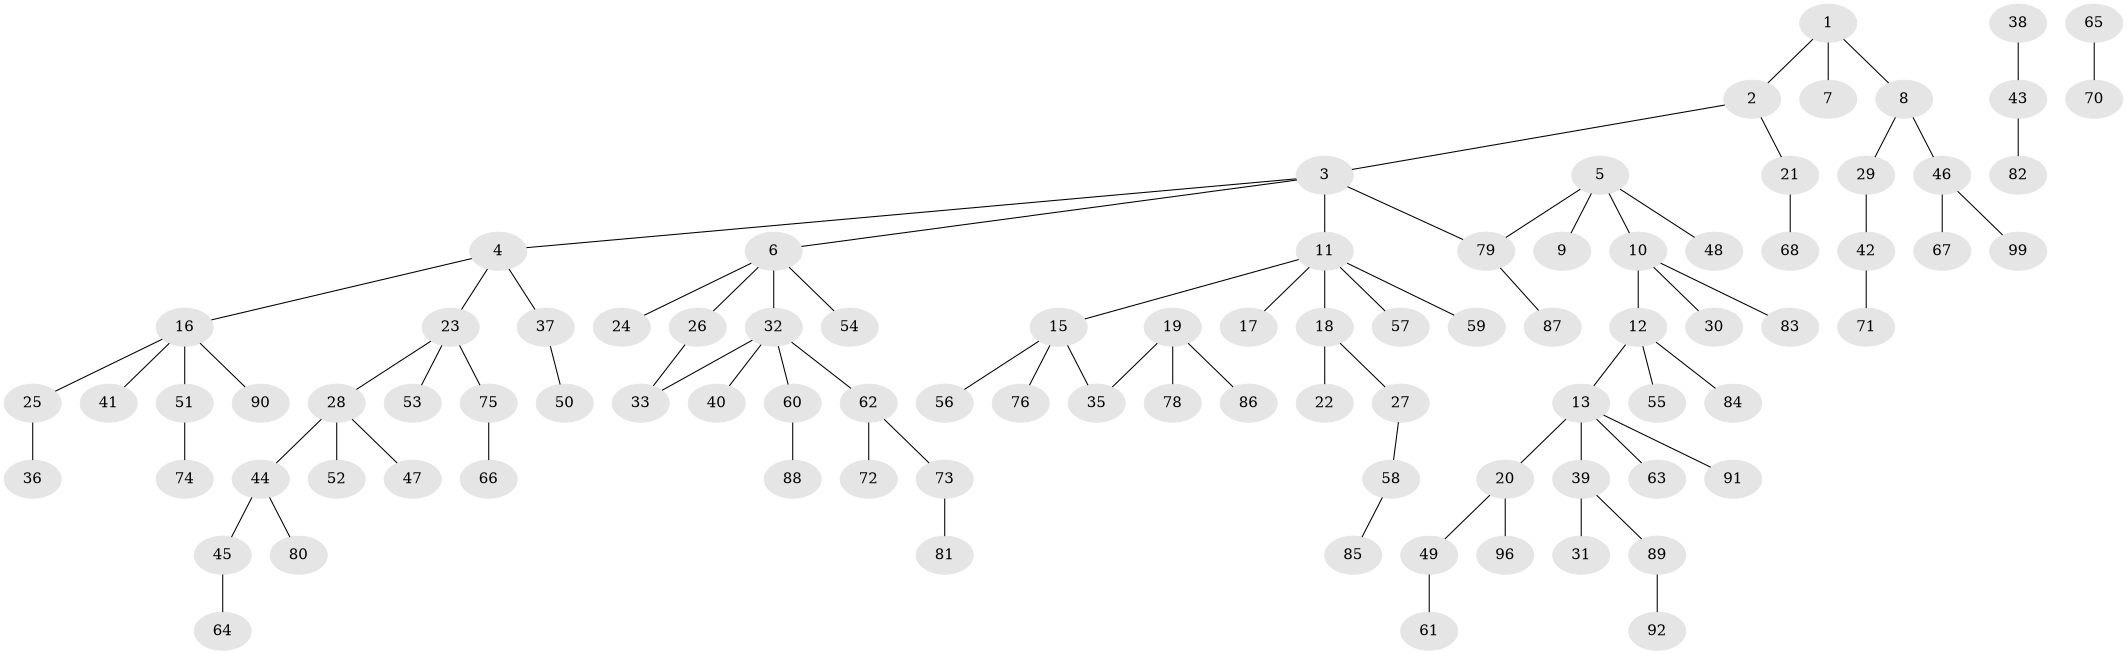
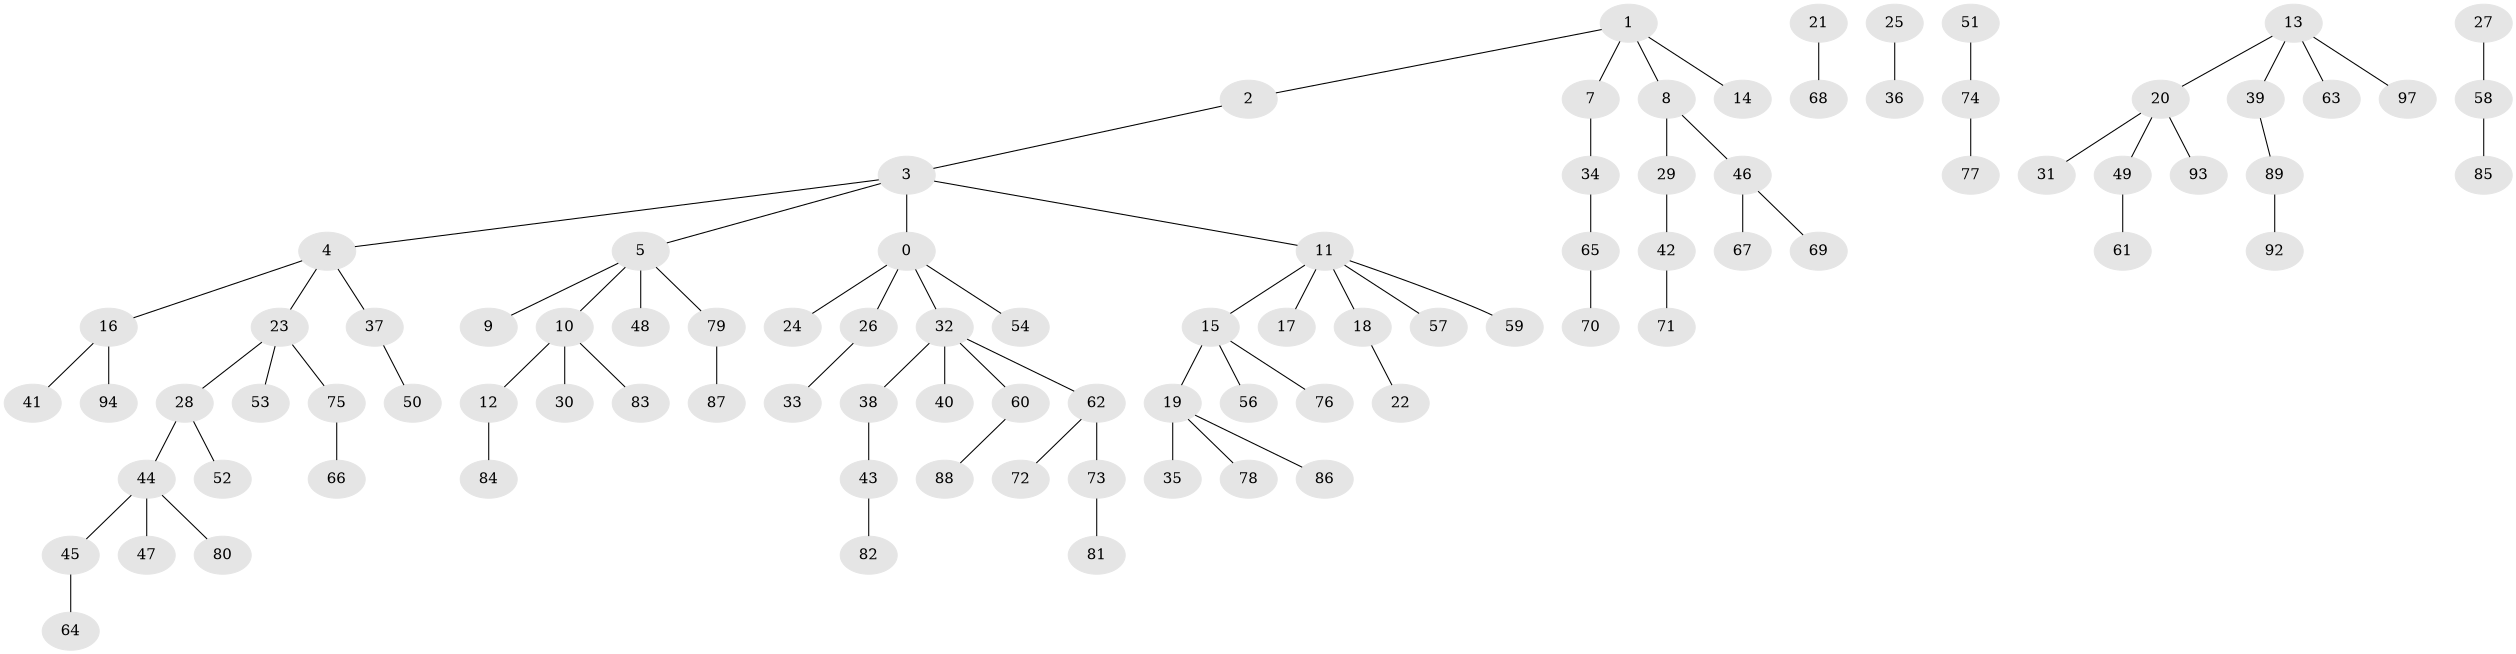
  graph {
    node [color=gray90 style=filled]
    1
    2
    7
    8
+   14
    3
    21
+   34
    29
    46
    4
    5
-   6
+   6 [label=0]
    11
    68
    16
    23
    37
    9
    10
    48
    79
    24
    26
    32
    54
    15
    17
    18
    57
    59
    25
    41
    51
-   90
+   90 [label=94]
    28
    53
    75
    50
    12
    30
    83
    87
    33
    38
    40
    60
    62
    65
    42
    67
-   69 [label=99]
+   69
    13
-   55
    84
    19
    56
    76
    22
    27
    20
    39
    63
-   91
+   91 [label=97]
    31
    49
-   93 [label=96]
+   93
    89
    35
    78
    86
    36
    74
    58
    61
    44
    52
    66
    85
    45
    47
    80
    71
    43
    88
    72
    73
    70
    82
    92
    64
+   77
    81
    1 -- 2
    1 -- 7
    1 -- 8
+   1 -- 14
    2 -- 3
-   2 -- 21
+   7 -- 34
    8 -- 29
    8 -- 46
    3 -- 4
-   3 -- 79
+   3 -- 5
    3 -- 6
    3 -- 11
    21 -- 68
+   34 -- 65
    29 -- 42
    46 -- 67
    46 -- 69
    4 -- 16
    4 -- 23
    4 -- 37
    5 -- 9
    5 -- 10
    5 -- 48
    5 -- 79
    6 -- 24
    6 -- 26
    6 -- 32
    6 -- 54
    11 -- 15
    11 -- 17
    11 -- 18
    11 -- 57
    11 -- 59
-   16 -- 25
    16 -- 41
-   16 -- 51
    16 -- 90
    23 -- 28
    23 -- 53
    23 -- 75
    37 -- 50
    10 -- 12
    10 -- 30
    10 -- 83
    79 -- 87
    26 -- 33
-   32 -- 33
+   32 -- 38
    32 -- 40
    32 -- 60
    32 -- 62
-   15 -- 35
+   15 -- 19
    15 -- 56
    15 -- 76
    18 -- 22
-   18 -- 27
    25 -- 36
    51 -- 74
    28 -- 44
    28 -- 52
    75 -- 66
-   12 -- 13
-   12 -- 55
    12 -- 84
    38 -- 43
    60 -- 88
    62 -- 72
    62 -- 73
    65 -- 70
    42 -- 71
    13 -- 20
    13 -- 39
    13 -- 63
    13 -- 91
    19 -- 35
    19 -- 78
    19 -- 86
    27 -- 58
-   39 -- 31
+   20 -- 31
    20 -- 49
    20 -- 93
    39 -- 89
    49 -- 61
    89 -- 92
+   74 -- 77
    58 -- 85
    44 -- 45
-   28 -- 47
+   44 -- 47
    44 -- 80
    45 -- 64
    43 -- 82
    73 -- 81
  }
